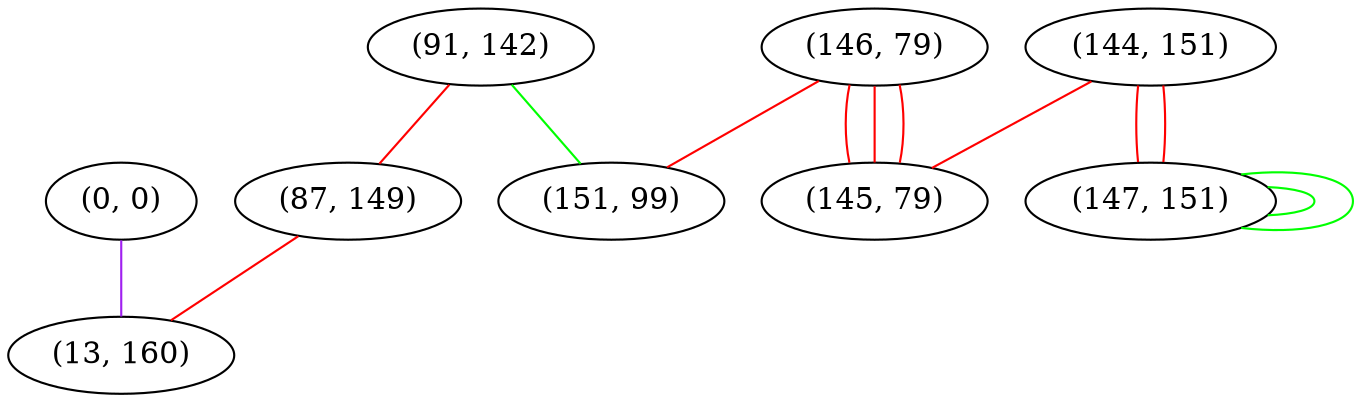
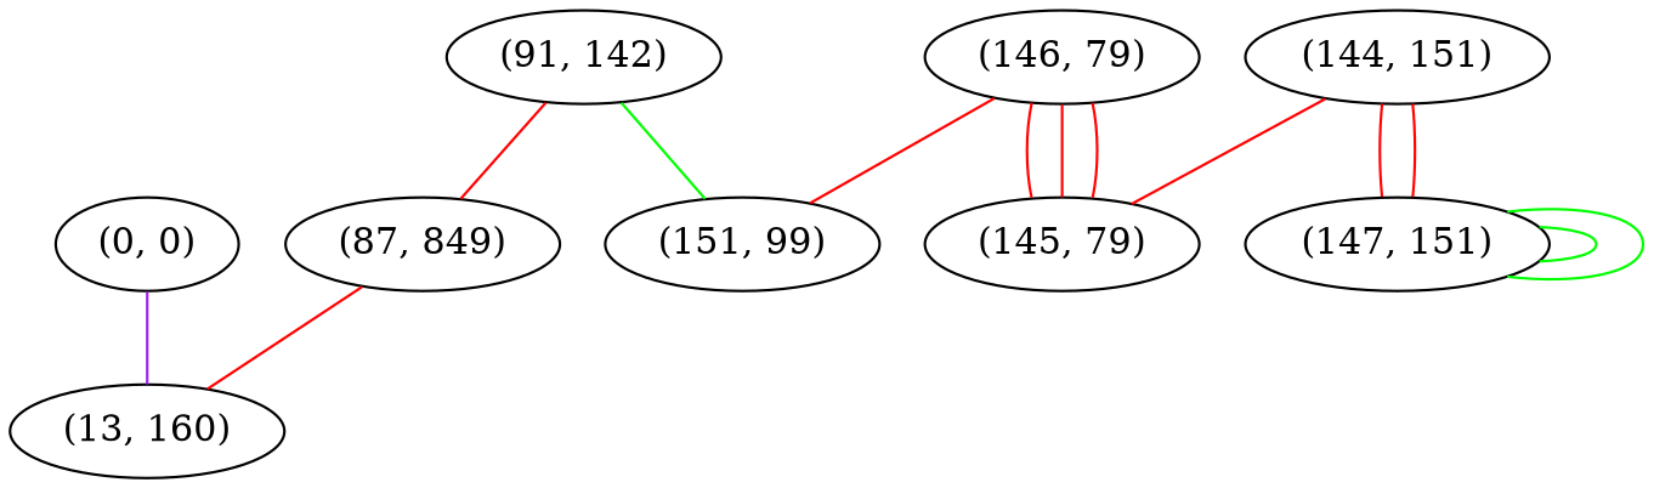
  graph {
    edge [color=red weight=1]
    "(0, 0)"
    "(13, 160)"
    "(91, 142)"
    "(151, 99)"
-   "(87, 149)"
+   "(87, 149)" [label="(87, 849)"]
    "(146, 79)"
    "(145, 79)"
    "(144, 151)"
    "(147, 151)"
    "(0, 0)" -- "(13, 160)" [color=purple weight=4]
    "(91, 142)" -- "(151, 99)" [color=green]
    "(91, 142)" -- "(87, 149)"
    "(87, 149)" -- "(13, 160)"
    "(146, 79)" -- "(151, 99)"
    "(146, 79)" -- "(145, 79)"
    "(146, 79)" -- "(145, 79)"
    "(146, 79)" -- "(145, 79)"
    "(144, 151)" -- "(145, 79)"
    "(144, 151)" -- "(147, 151)"
    "(144, 151)" -- "(147, 151)"
    "(147, 151)" -- "(147, 151)" [color=green weight=2]
    "(147, 151)" -- "(147, 151)" [color=green weight=2]
  }
